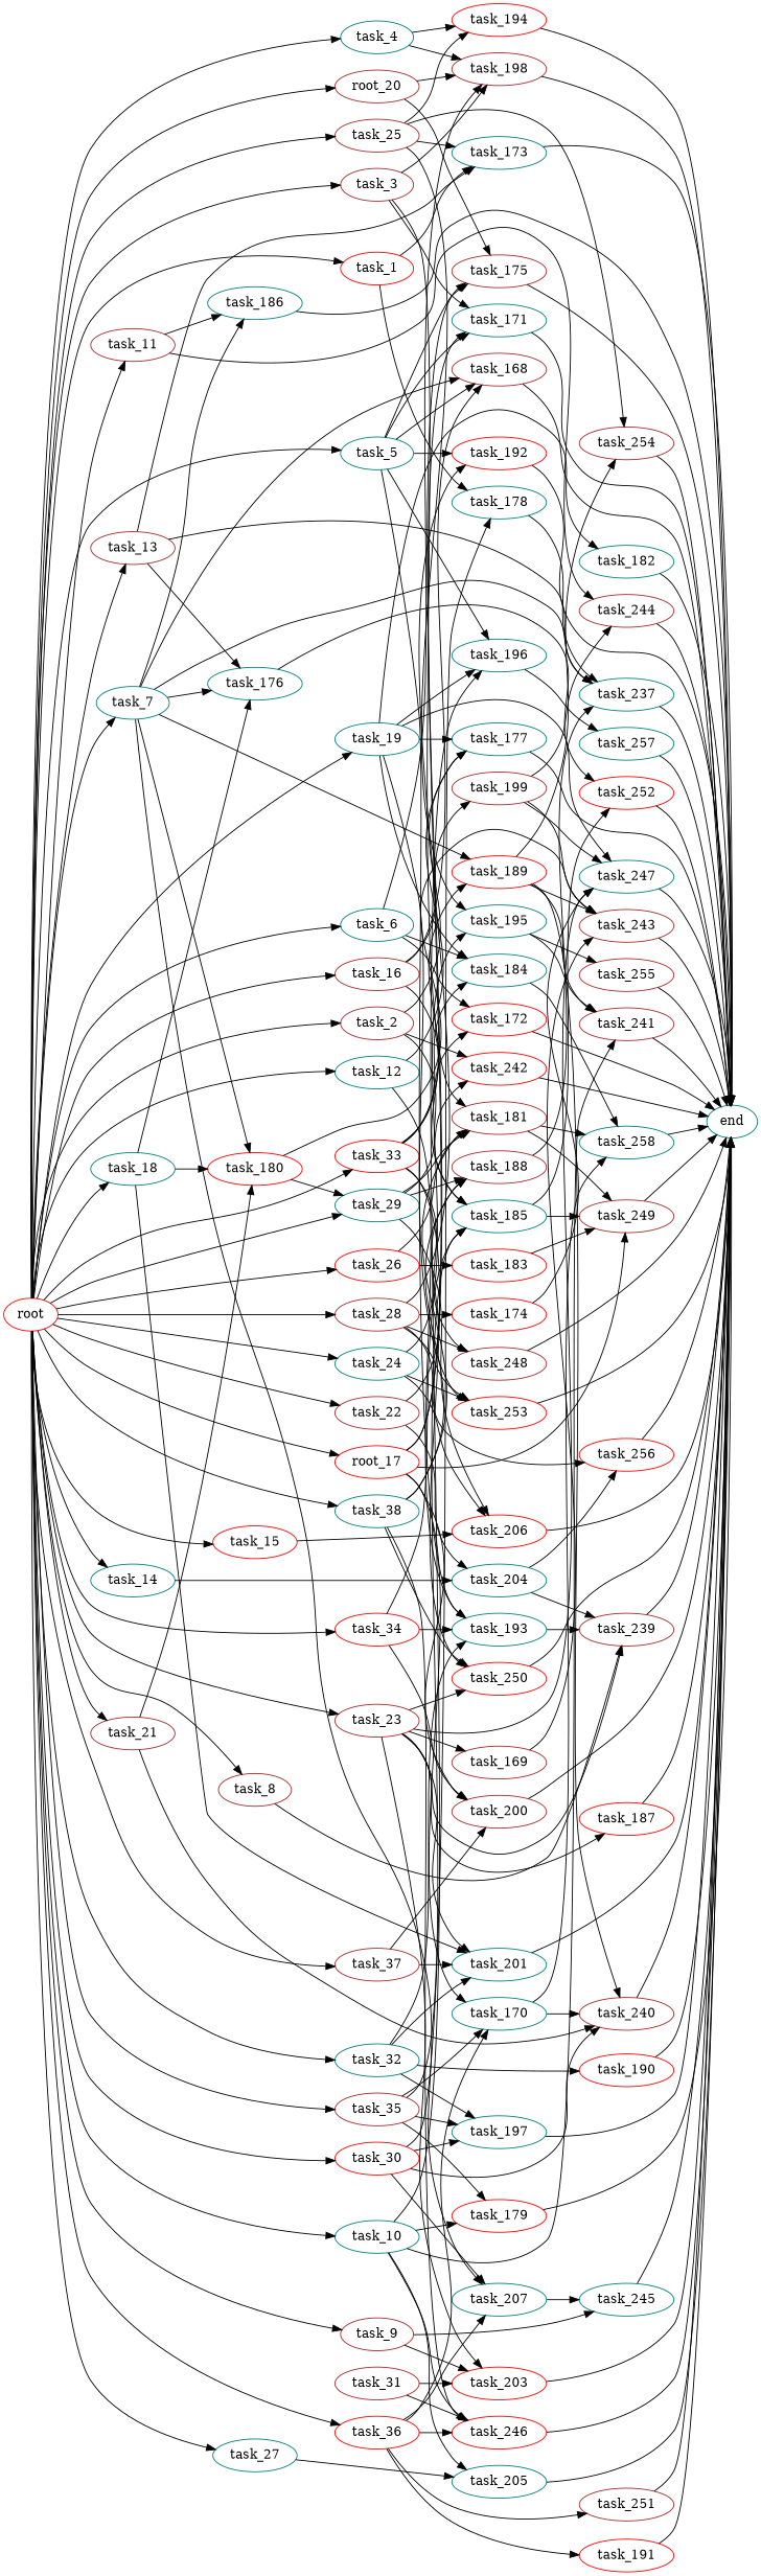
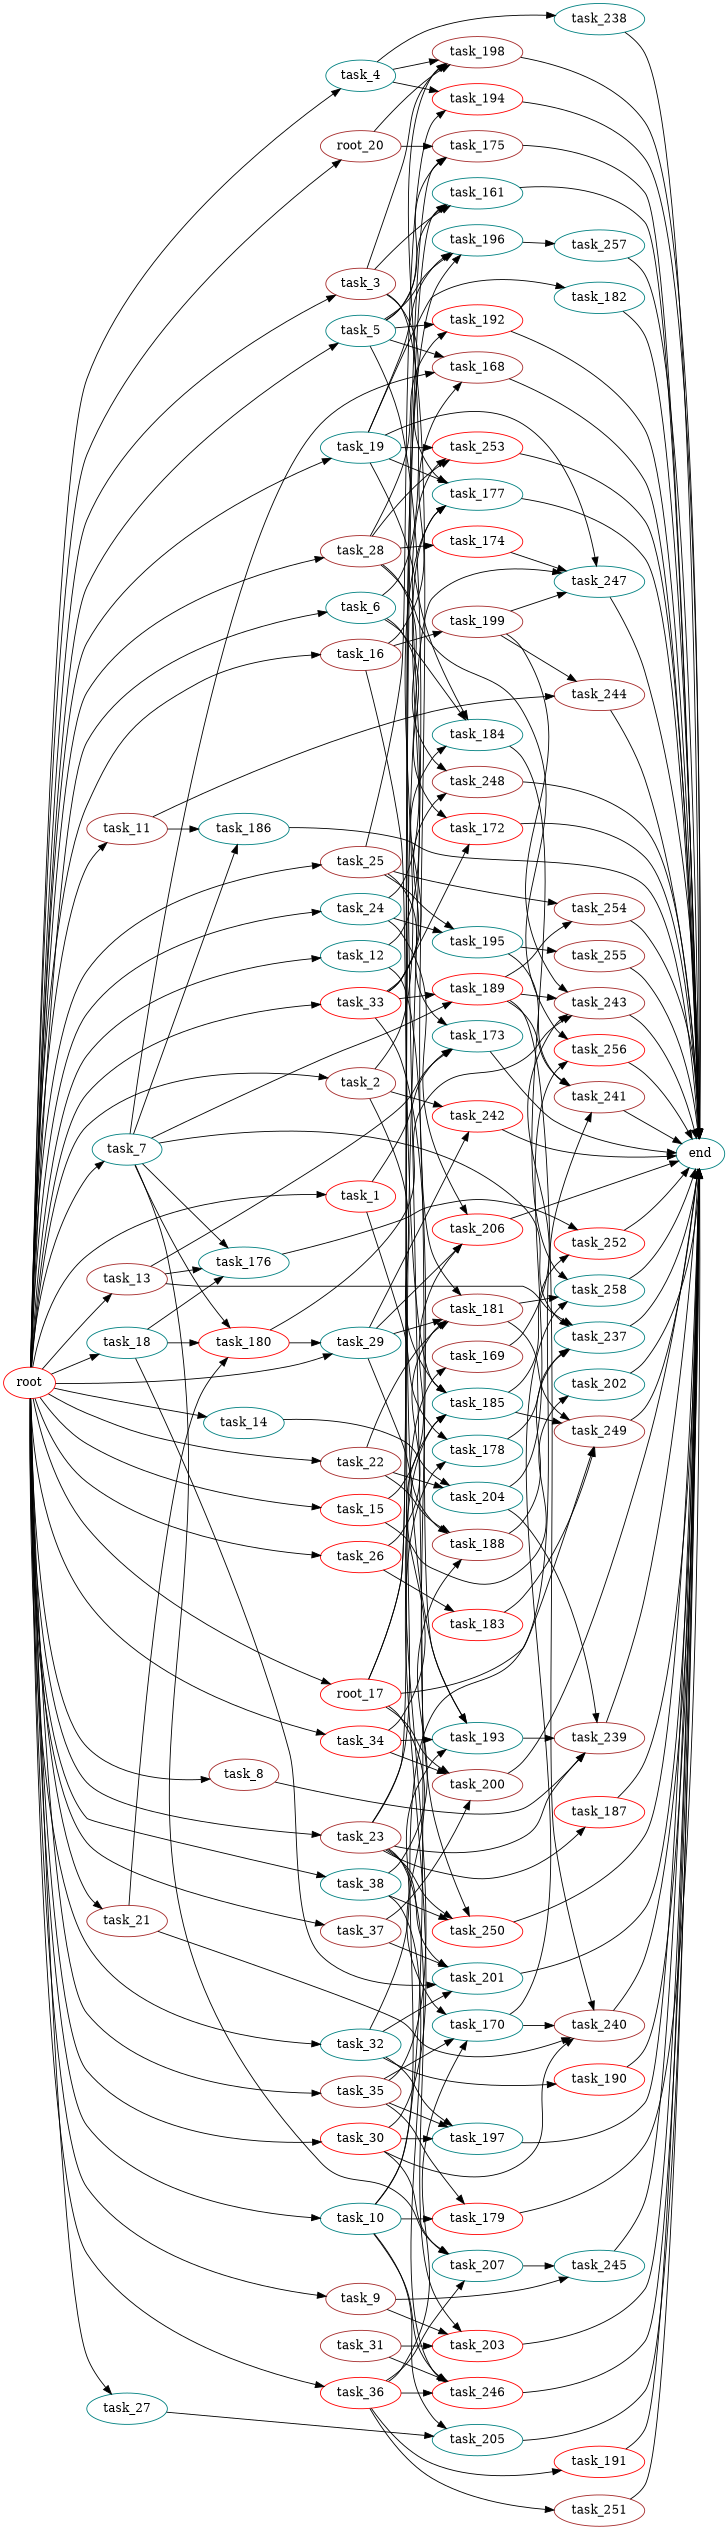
  digraph {
    rankdir=LR
    node [color=teal]
    root [color=red]
    task_1 [color=red]
    task_2 [color=brown]
    task_3 [color=brown]
    task_4
    task_5
    task_6
    task_7
    task_8 [color=brown]
    task_9 [color=brown]
    task_10
    task_11 [color=brown]
    task_12
    task_13 [color=brown]
    task_14
    task_15 [color=red]
    task_16 [color=brown]
    n18 [color=red label=root_17]
    task_18
    task_19
    n21 [color=brown label=root_20]
    task_21 [color=brown]
    task_22 [color=brown]
    task_23 [color=brown]
    task_24
    task_25 [color=brown]
    task_26 [color=red]
    task_27
    task_28 [color=brown]
    task_29
    task_30 [color=red]
    task_32
    task_33 [color=red]
    task_34 [color=red]
    task_35 [color=brown]
    task_36 [color=red]
    task_37 [color=brown]
    task_38
    task_173
    task_178
    task_177
    task_185
    task_242 [color=red]
-   task_171
+   task_171 [label=task_161]
    task_181 [color=brown]
    task_198 [color=brown]
    task_194 [color=red]
+   task_238
    task_168 [color=brown]
    task_175 [color=brown]
    task_192 [color=red]
    task_193
    task_196
    task_172 [color=red]
    task_184
    task_176
    task_180 [color=red]
    task_186
    task_189 [color=red]
    task_207
    task_237
    task_239 [color=brown]
    task_203 [color=red]
    task_245
    task_179 [color=red]
    task_205
    task_241 [color=brown]
    task_246 [color=red]
    task_244 [color=brown]
    task_204
+   task_202
    task_206 [color=red]
    task_199 [color=brown]
    task_170
    task_200 [color=brown]
    task_249 [color=brown]
    task_201
    task_182
    task_247
    task_253 [color=red]
    task_240 [color=brown]
    task_188 [color=brown]
    task_169 [color=brown]
    task_187 [color=red]
    task_250 [color=red]
    task_195
    task_254 [color=brown]
    task_183 [color=red]
    task_174 [color=red]
    task_248 [color=brown]
    task_256 [color=red]
    task_197
    task_31 [color=brown]
    task_190 [color=red]
    task_191 [color=red]
    task_251 [color=brown]
    end
    task_252 [color=red]
    task_258
    task_257
    task_243 [color=brown]
    task_255 [color=brown]
    root -> task_1
    root -> task_2
    root -> task_3
    root -> task_4
    root -> task_5
    root -> task_6
    root -> task_7
    root -> task_8
    root -> task_9
    root -> task_10
    root -> task_11
    root -> task_12
    root -> task_13
    root -> task_14
    root -> task_15
    root -> task_16
    root -> n18
    root -> task_18
    root -> task_19
    root -> n21
    root -> task_21
    root -> task_22
    root -> task_23
    root -> task_24
    root -> task_25
    root -> task_26
    root -> task_27
    root -> task_28
    root -> task_29
    root -> task_30
    root -> task_32
    root -> task_33
    root -> task_34
    root -> task_35
    root -> task_36
    root -> task_37
    root -> task_38
    task_1 -> task_173
    task_1 -> task_178
    task_2 -> task_177
    task_2 -> task_185
    task_2 -> task_242
+   task_3 -> task_177
    task_3 -> task_171
    task_3 -> task_181
    task_3 -> task_198
    task_4 -> task_198
    task_4 -> task_194
+   task_4 -> task_238
    task_5 -> task_171
    task_5 -> task_168
    task_5 -> task_175
    task_5 -> task_192
    task_5 -> task_193
    task_5 -> task_196
    task_6 -> task_198
    task_6 -> task_172
    task_6 -> task_184
    task_7 -> task_168
    task_7 -> task_176
    task_7 -> task_180
    task_7 -> task_186
    task_7 -> task_189
    task_7 -> task_207
    task_7 -> task_237
    task_8 -> task_239
    task_9 -> task_203
    task_9 -> task_245
    task_10 -> task_196
    task_10 -> task_179
    task_10 -> task_205
    task_10 -> task_241
    task_10 -> task_246
    task_11 -> task_186
    task_11 -> task_244
    task_12 -> task_177
    task_12 -> task_193
    task_13 -> task_173
    task_13 -> task_176
    task_13 -> task_237
    task_14 -> task_204
+   task_15 -> task_202
    task_15 -> task_206
    task_16 -> task_185
    task_16 -> task_168
    task_16 -> task_199
    n18 -> task_171
    n18 -> task_175
    n18 -> task_170
    n18 -> task_200
    n18 -> task_249
    task_18 -> task_176
    task_18 -> task_180
    task_18 -> task_201
    task_19 -> task_177
    task_19 -> task_196
    task_19 -> task_184
    task_19 -> task_182
    task_19 -> task_247
    task_19 -> task_253
    n21 -> task_198
    n21 -> task_175
    task_21 -> task_180
    task_21 -> task_240
    task_22 -> task_204
    task_22 -> task_188
    task_23 -> task_239
    task_23 -> task_203
    task_23 -> task_201
    task_23 -> task_247
    task_23 -> task_169
    task_23 -> task_187
    task_23 -> task_250
    task_24 -> task_206
    task_24 -> task_253
    task_24 -> task_195
    task_25 -> task_173
    task_25 -> task_194
    task_25 -> task_195
    task_25 -> task_254
    task_26 -> task_181
    task_26 -> task_183
    task_27 -> task_205
    task_28 -> task_192
    task_28 -> task_253
    task_28 -> task_174
    task_28 -> task_248
    task_28 -> task_256
    task_29 -> task_242
    task_29 -> task_181
    task_29 -> task_206
    task_29 -> task_188
    task_30 -> task_178
    task_30 -> task_207
    task_30 -> task_240
    task_30 -> task_197
    task_32 -> task_193
    task_32 -> task_201
    task_32 -> task_197
    task_32 -> task_190
    task_33 -> task_172
    task_33 -> task_184
    task_33 -> task_189
    task_33 -> task_250
    task_33 -> task_248
    task_34 -> task_185
    task_34 -> task_193
    task_34 -> task_200
    task_35 -> task_185
    task_35 -> task_179
    task_35 -> task_170
    task_35 -> task_197
    task_36 -> task_207
    task_36 -> task_246
    task_36 -> task_170
    task_36 -> task_191
    task_36 -> task_251
    task_37 -> task_200
    task_37 -> task_201
-   task_38 -> task_181
+   task_22 -> task_181
    task_38 -> task_246
    task_38 -> task_188
    task_38 -> task_250
    task_173 -> end
    task_178 -> task_237
    task_177 -> end
    task_185 -> task_249
    task_185 -> task_252
    task_242 -> end
    task_171 -> end
    task_181 -> task_249
    task_181 -> task_258
    task_198 -> end
    task_194 -> end
+   task_238 -> end
    task_168 -> end
    task_175 -> end
    task_192 -> end
    task_193 -> task_239
    task_196 -> task_257
    task_172 -> end
    task_184 -> task_258
    task_176 -> task_252
    task_180 -> task_29
    task_180 -> task_243
    task_186 -> end
    task_189 -> task_241
    task_189 -> task_240
    task_189 -> task_254
    task_189 -> task_243
    task_207 -> task_245
    task_237 -> end
    task_239 -> end
    task_203 -> end
    task_245 -> end
    task_179 -> end
    task_205 -> end
    task_241 -> end
    task_246 -> end
    task_244 -> end
    task_204 -> task_239
    task_204 -> task_256
+   task_202 -> end
    task_206 -> end
    task_199 -> task_244
    task_199 -> task_247
    task_199 -> task_243
    task_170 -> task_240
    task_170 -> task_258
    task_200 -> end
    task_249 -> end
    task_201 -> end
    task_182 -> end
    task_247 -> end
    task_253 -> end
    task_240 -> end
    task_188 -> task_237
    task_169 -> task_243
    task_187 -> end
    task_250 -> end
    task_195 -> task_241
    task_195 -> task_255
    task_254 -> end
    task_183 -> task_249
    task_174 -> task_247
    task_248 -> end
    task_256 -> end
    task_197 -> end
    task_31 -> task_203
    task_31 -> task_246
    task_190 -> end
    task_191 -> end
    task_251 -> end
    task_252 -> end
    task_258 -> end
    task_257 -> end
    task_243 -> end
    task_255 -> end
  }
